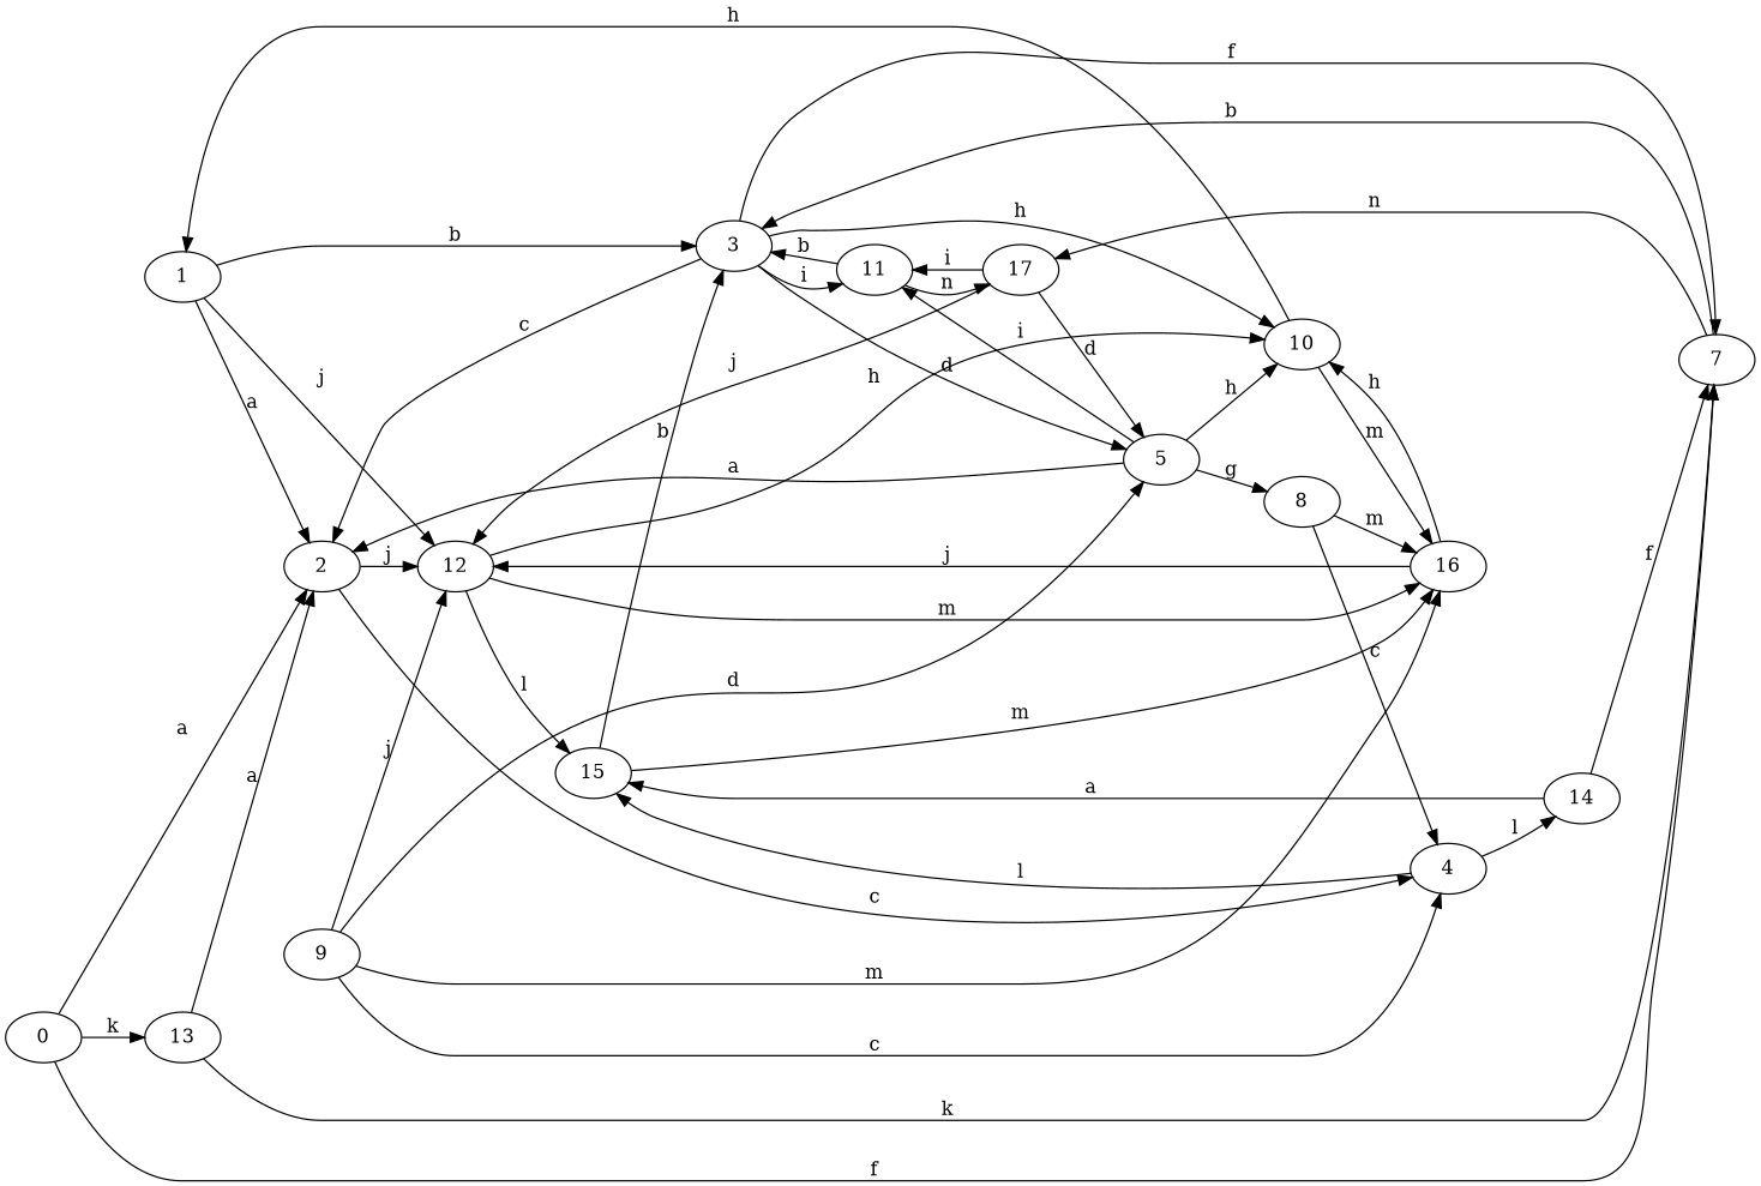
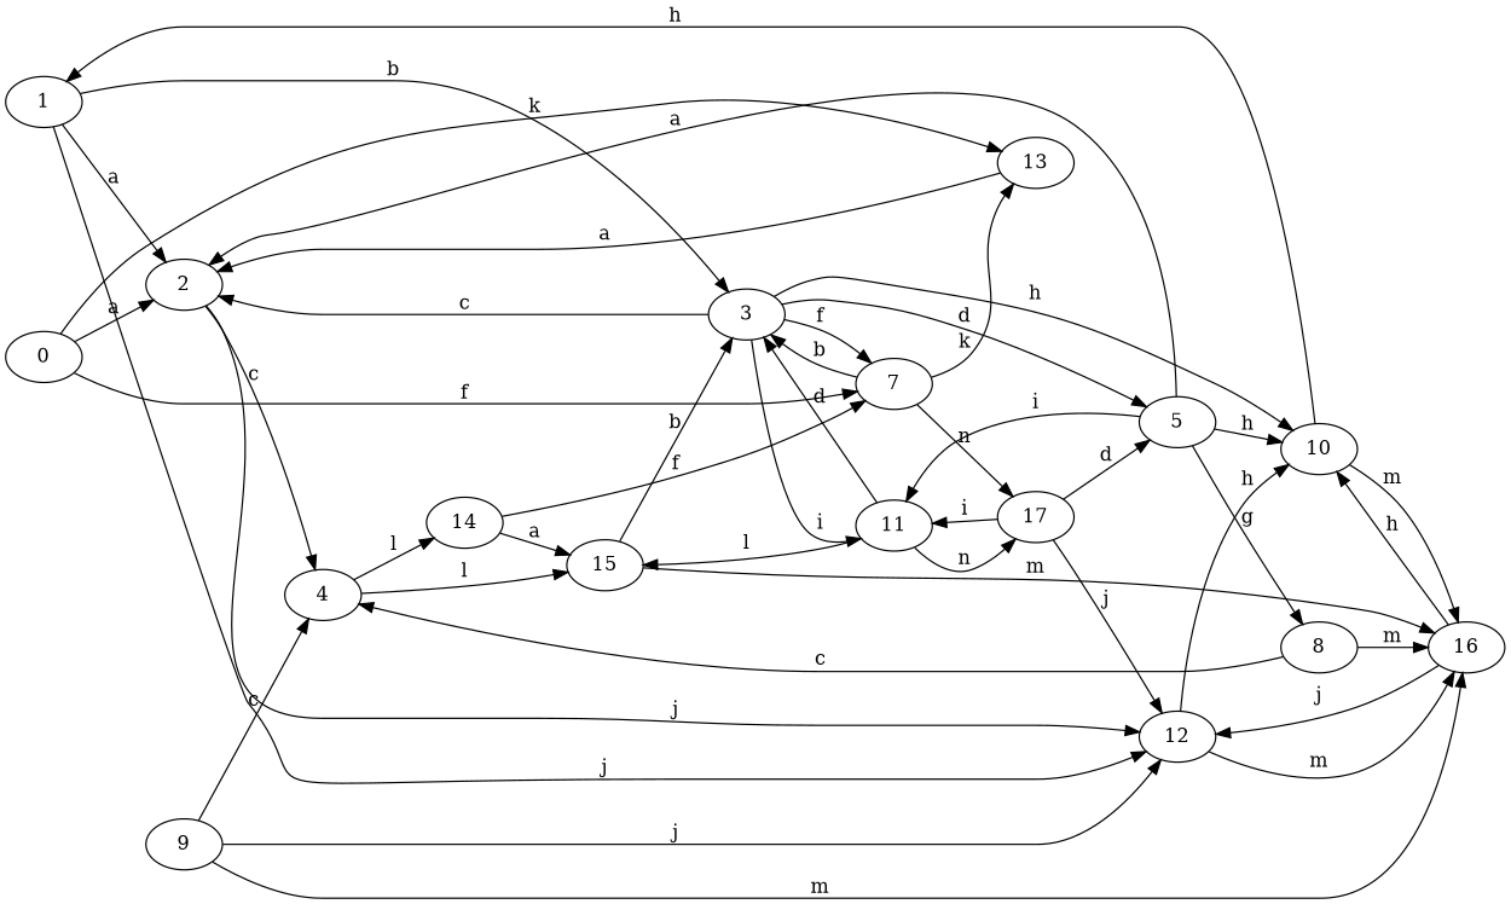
  strict digraph {
    rankdir=LR
    1
    2
    3
    12
    4
    10
    5
    7
    11
    16
    15
    14
    8
    13
    17
    9
    0
    1 -> 2 [label=a]
    1 -> 3 [label=b]
    1 -> 12 [label=j]
    2 -> 12 [label=j]
    2 -> 4 [label=c]
    3 -> 2 [label=c]
    3 -> 10 [label=h]
    3 -> 5 [label=d]
    3 -> 7 [label=f]
    3 -> 11 [label=i]
    12 -> 10 [label=h]
    12 -> 16 [label=m]
-   12 -> 15 [label=l]
+   11 -> 15 [label=l]
    4 -> 15 [label=l]
    4 -> 14 [label=l]
    10 -> 1 [label=h]
    10 -> 16 [label=m]
    5 -> 2 [label=a]
    5 -> 10 [label=h]
    5 -> 11 [label=i]
    5 -> 8 [label=g]
    7 -> 3 [label=b]
-   13 -> 7 [label=k]
+   7 -> 13 [label=k]
    7 -> 17 [label=n]
-   11 -> 3 [label=b]
+   11 -> 3 [label=d]
    11 -> 17 [label=n]
    16 -> 12 [label=j]
    16 -> 10 [label=h]
    15 -> 3 [label=b]
    15 -> 16 [label=m]
    14 -> 7 [label=f]
    14 -> 15 [label=a]
    8 -> 4 [label=c]
    8 -> 16 [label=m]
    13 -> 2 [label=a]
    17 -> 12 [label=j]
    17 -> 5 [label=d]
    17 -> 11 [label=i]
    9 -> 12 [label=j]
    9 -> 4 [label=c]
-   9 -> 5 [label=d]
    9 -> 16 [label=m]
    0 -> 2 [label=a]
    0 -> 7 [label=f]
    0 -> 13 [label=k]
  }
